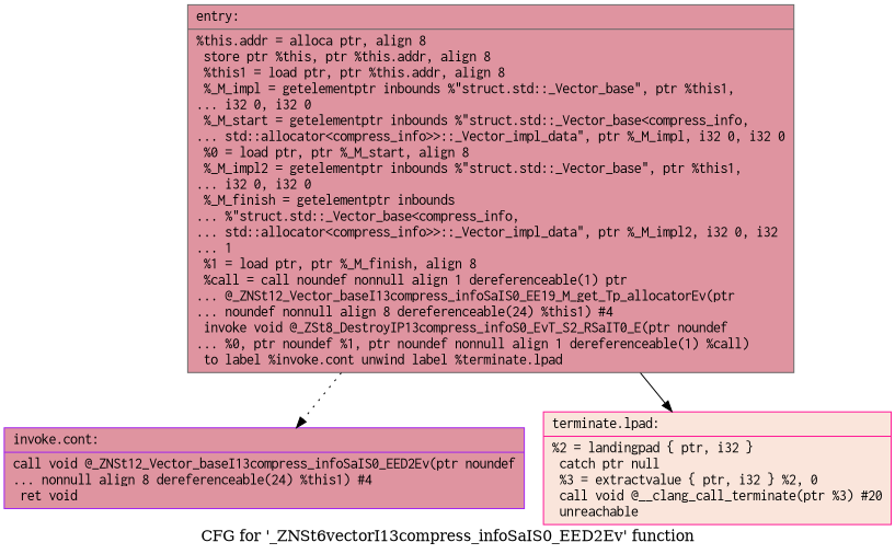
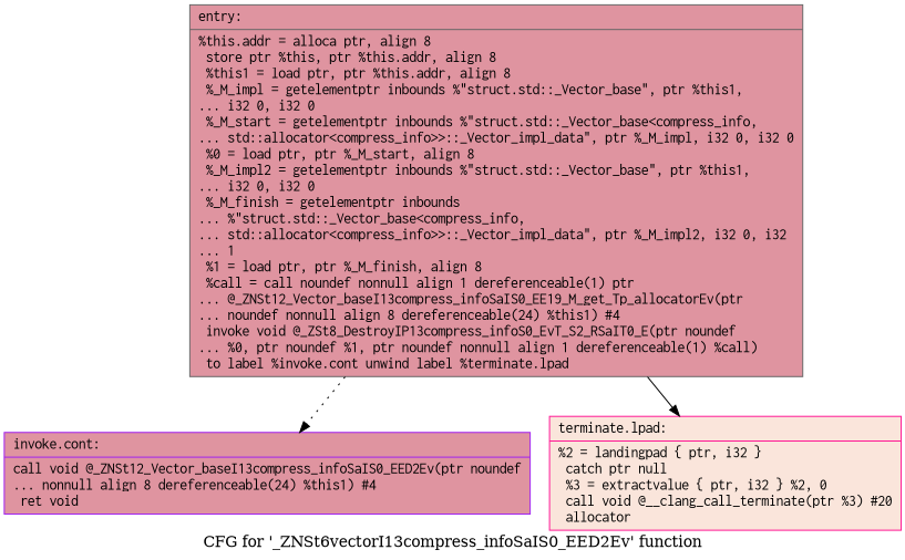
  digraph {
    label="CFG for '_ZNSt6vectorI13compress_infoSaIS0_EED2Ev' function"
    node [fillcolor="#b70d2870" fontname=Courier shape=record style=filled]
    n1 [color=gray40 label="{entry:\l|  %this.addr = alloca ptr, align 8\l  store ptr %this, ptr %this.addr, align 8\l  %this1 = load ptr, ptr %this.addr, align 8\l  %_M_impl = getelementptr inbounds %\"struct.std::_Vector_base\", ptr %this1,\l... i32 0, i32 0\l  %_M_start = getelementptr inbounds %\"struct.std::_Vector_base\<compress_info,\l... std::allocator\<compress_info\>\>::_Vector_impl_data\", ptr %_M_impl, i32 0, i32 0\l  %0 = load ptr, ptr %_M_start, align 8\l  %_M_impl2 = getelementptr inbounds %\"struct.std::_Vector_base\", ptr %this1,\l... i32 0, i32 0\l  %_M_finish = getelementptr inbounds\l... %\"struct.std::_Vector_base\<compress_info,\l... std::allocator\<compress_info\>\>::_Vector_impl_data\", ptr %_M_impl2, i32 0, i32\l... 1\l  %1 = load ptr, ptr %_M_finish, align 8\l  %call = call noundef nonnull align 1 dereferenceable(1) ptr\l... @_ZNSt12_Vector_baseI13compress_infoSaIS0_EE19_M_get_Tp_allocatorEv(ptr\l... noundef nonnull align 8 dereferenceable(24) %this1) #4\l  invoke void @_ZSt8_DestroyIP13compress_infoS0_EvT_S2_RSaIT0_E(ptr noundef\l... %0, ptr noundef %1, ptr noundef nonnull align 1 dereferenceable(1) %call)\l          to label %invoke.cont unwind label %terminate.lpad\l}"]
    n2 [color=purple label="{invoke.cont:\l|  call void @_ZNSt12_Vector_baseI13compress_infoSaIS0_EED2Ev(ptr noundef\l... nonnull align 8 dereferenceable(24) %this1) #4\l  ret void\l}"]
-   n3 [color=deeppink fillcolor="#f4c5ad70" label="{terminate.lpad:\l|  %2 = landingpad \{ ptr, i32 \}\l          catch ptr null\l  %3 = extractvalue \{ ptr, i32 \} %2, 0\l  call void @__clang_call_terminate(ptr %3) #20\l  unreachable\l}"]
+   n3 [color=deeppink fillcolor="#f4c5ad70" label="{terminate.lpad:\l|  %2 = landingpad \{ ptr, i32 \}\l          catch ptr null\l  %3 = extractvalue \{ ptr, i32 \} %2, 0\l  call void @__clang_call_terminate(ptr %3) #20\l  allocator\l}"]
    n1 -> n2 [style=dotted]
    n1 -> n3 [style=solid]
  }
